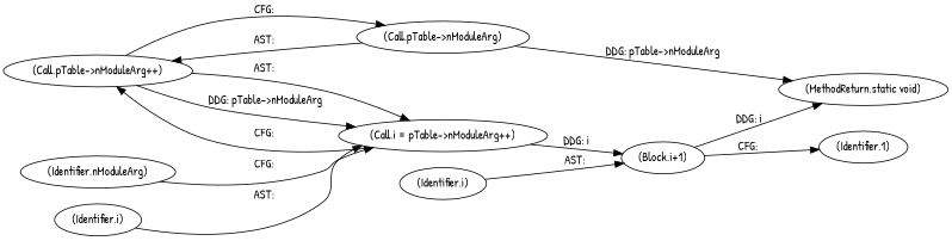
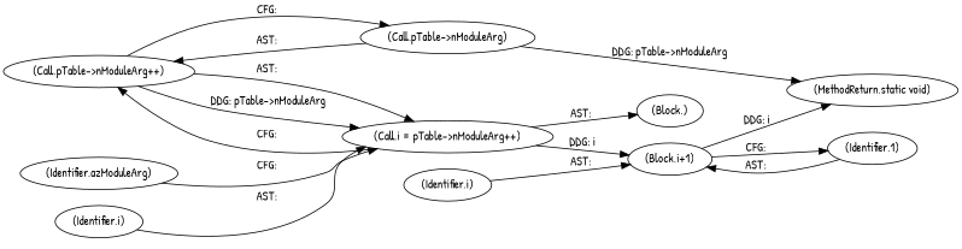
  digraph {
    fontname="Patrick Hand"
    rankdir=LR
    node [fontname="Patrick Hand"]
    edge [fontname="Patrick Hand"]
    n1 [label="(Call,pTable->nModuleArg++)"]
    n2 [label="(Call,i = pTable->nModuleArg++)"]
    n3 [label="(Call,pTable->nModuleArg)"]
    n4 [label="(Block,i+1)"]
+   n5 [label="(Block,)"]
    n6 [label="(MethodReturn,static void)"]
    n7 [label="(Identifier,1)"]
    n8 [label="(Identifier,i)"]
-   n9 [label="(Identifier,nModuleArg)"]
+   n9 [label="(Identifier,azModuleArg)"]
    n10 [label="(Identifier,i)"]
    n1 -> n2 [label="AST: "]
    n1 -> n2 [label="DDG: pTable->nModuleArg"]
    n1 -> n3 [label="CFG: "]
    n2 -> n1 [label="CFG: "]
    n2 -> n4 [label="DDG: i"]
+   n2 -> n5 [label="AST: "]
    n3 -> n1 [label="AST: "]
    n3 -> n6 [label="DDG: pTable->nModuleArg"]
    n4 -> n6 [label="DDG: i"]
    n4 -> n7 [label="CFG: "]
+   n7 -> n4 [label="AST: "]
    n8 -> n4 [label="AST: "]
    n9 -> n2 [label="CFG: "]
    n10 -> n2 [label="AST: "]
  }
